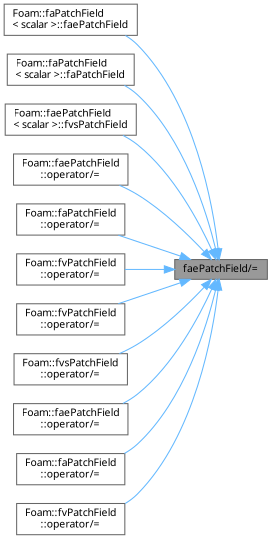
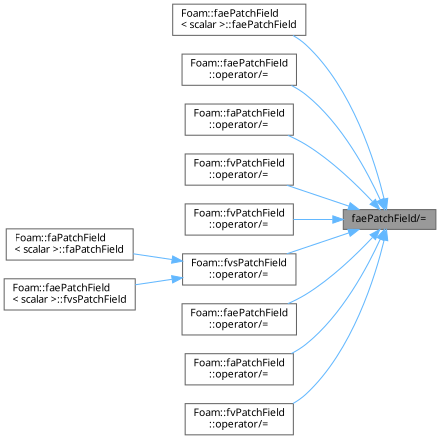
  digraph {
    fontname="Noto Sans"
    rankdir=RL
    node [color=grey40 fillcolor=white fontname="Noto Sans" fontsize=10 shape=box style=filled]
    edge [color=steelblue1 dir=back fontname="Noto Sans" fontsize=10 labelfontname=Helvetica labelfontsize=10 style=solid]
    n1 [color=gray40 fillcolor=grey60 fontcolor=black height=0.2 label="faePatchField/=" width=0.4]
-   n2 [height=0.2 label="Foam::faPatchField\l\< scalar \>::faePatchField" width=0.4]
+   n2 [height=0.2 label="Foam::faePatchField\l\< scalar \>::faePatchField" width=0.4]
    n3 [height=0.2 label="Foam::faPatchField\l\< scalar \>::faPatchField" width=0.4]
    n4 [height=0.2 label="Foam::faePatchField\l\< scalar \>::fvsPatchField" width=0.4]
    n5 [height=0.2 label="Foam::faePatchField\l::operator/=" width=0.4]
    n6 [height=0.2 label="Foam::faPatchField\l::operator/=" width=0.4]
    n7 [height=0.2 label="Foam::fvPatchField\l::operator/=" width=0.4]
    n8 [height=0.2 label="Foam::fvPatchField\l::operator/=" width=0.4]
    n9 [height=0.2 label="Foam::fvsPatchField\l::operator/=" width=0.4]
    n10 [height=0.2 label="Foam::faePatchField\l::operator/=" width=0.4]
    n11 [height=0.2 label="Foam::faPatchField\l::operator/=" width=0.4]
    n12 [height=0.2 label="Foam::fvPatchField\l::operator/=" width=0.4]
    n1 -> n2
-   n1 -> n3
-   n1 -> n4
+   n9 -> n3
+   n9 -> n4
    n1 -> n5
    n1 -> n6
    n1 -> n7
    n1 -> n8
    n1 -> n9
    n1 -> n10
    n1 -> n11
    n1 -> n12
  }
